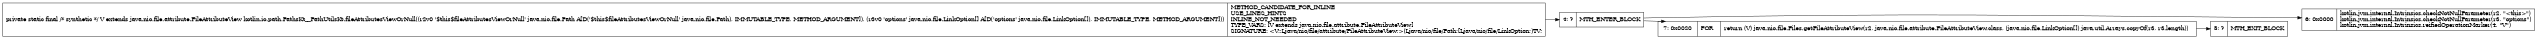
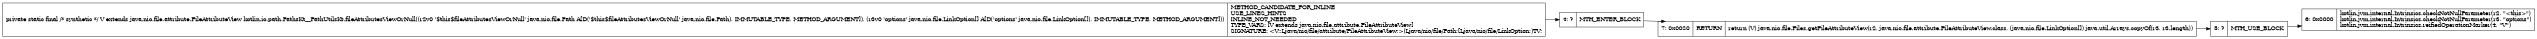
  digraph {
    rankdir=LR
    node [shape=record]
    n1 [label="{4\:\ ?|MTH_ENTER_BLOCK\l}"]
    n2 [label="{6\:\ 0x0000|kotlin.jvm.internal.Intrinsics.checkNotNullParameter(r2, \"\<this\>\")\lkotlin.jvm.internal.Intrinsics.checkNotNullParameter(r3, \"options\")\lkotlin.jvm.internal.Intrinsics.reifiedOperationMarker(4, \"V\")\l}"]
-   n3 [label="{7\:\ 0x0020|FOR\l|return (V) java.nio.file.Files.getFileAttributeView(r2, java.nio.file.attribute.FileAttributeView.class, (java.nio.file.LinkOption[]) java.util.Arrays.copyOf(r3, r3.length))\l}"]
-   n4 [label="{5\:\ ?|MTH_EXIT_BLOCK\l}"]
+   n3 [label="{7\:\ 0x0020|RETURN\l|return (V) java.nio.file.Files.getFileAttributeView(r2, java.nio.file.attribute.FileAttributeView.class, (java.nio.file.LinkOption[]) java.util.Arrays.copyOf(r3, r3.length))\l}"]
+   n4 [label="{5\:\ ?|MTH_USE_BLOCK\l}"]
    n5 [label="{private static final \/* synthetic *\/ V extends java.nio.file.attribute.FileAttributeView kotlin.io.path.PathsKt__PathUtilsKt.fileAttributesViewOrNull((r2v0 '$this$fileAttributesViewOrNull' java.nio.file.Path A[D('$this$fileAttributesViewOrNull' java.nio.file.Path), IMMUTABLE_TYPE, METHOD_ARGUMENT]), (r3v0 'options' java.nio.file.LinkOption[] A[D('options' java.nio.file.LinkOption[]), IMMUTABLE_TYPE, METHOD_ARGUMENT]))  | METHOD_CANDIDATE_FOR_INLINE\lUSE_LINES_HINTS\lINLINE_NOT_NEEDED\lTYPE_VARS: [V extends java.nio.file.attribute.FileAttributeView]\lSIGNATURE: \<V::Ljava\/nio\/file\/attribute\/FileAttributeView;\>(Ljava\/nio\/file\/Path;[Ljava\/nio\/file\/LinkOption;)TV;\l}"]
-   n1 -> n2
+   n4 -> n2
    n1 -> n3
    n3 -> n4
    n5 -> n1
  }
